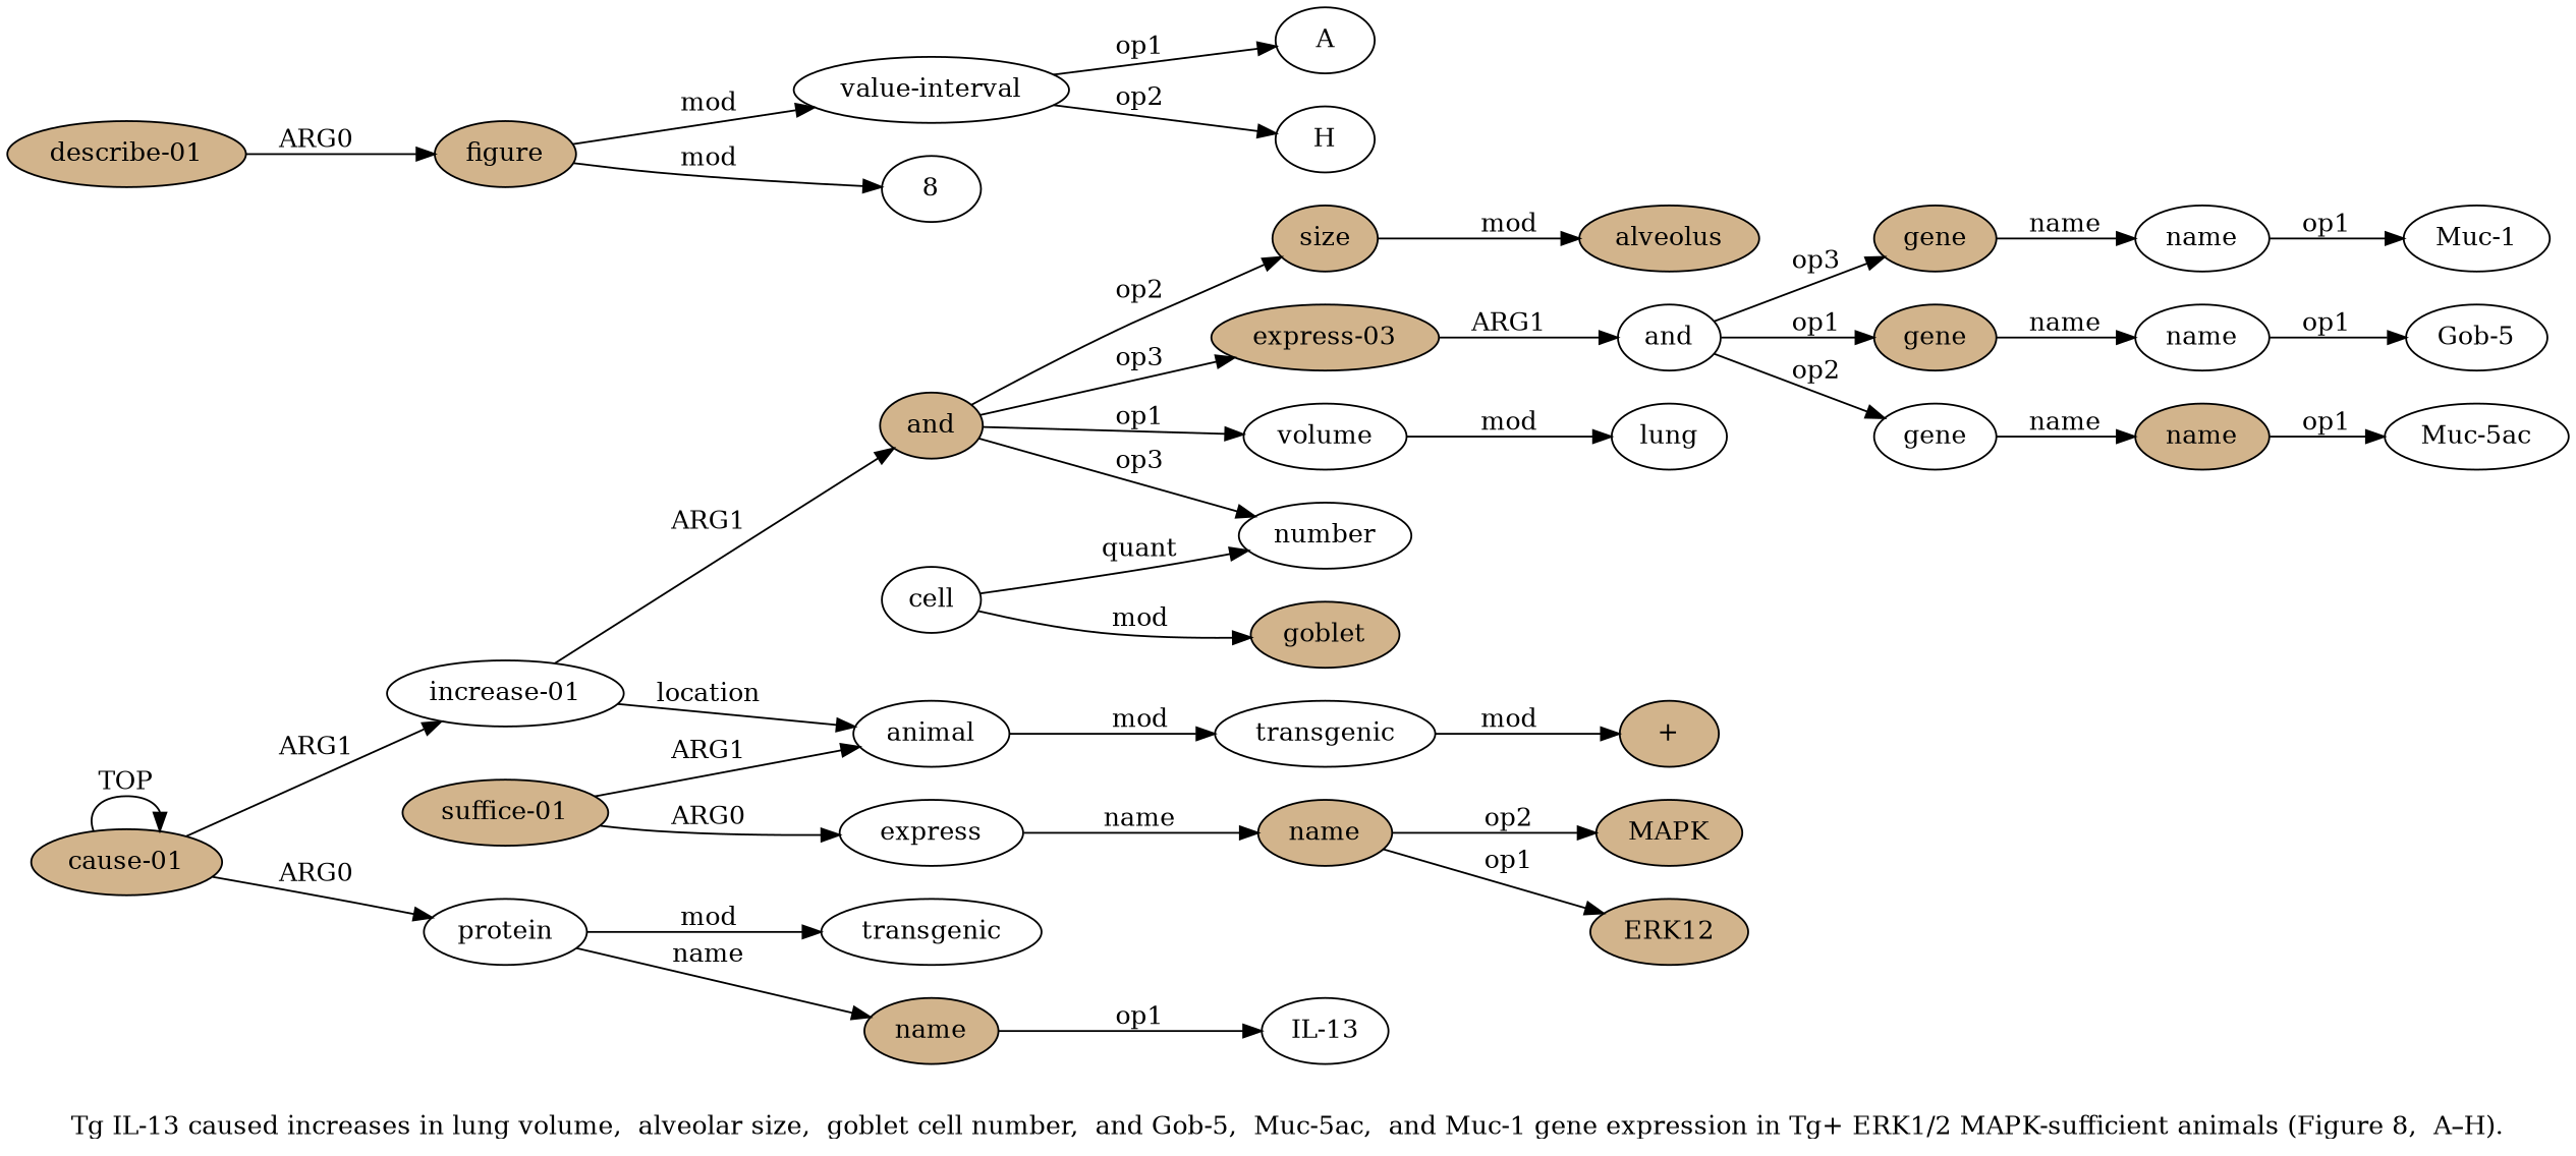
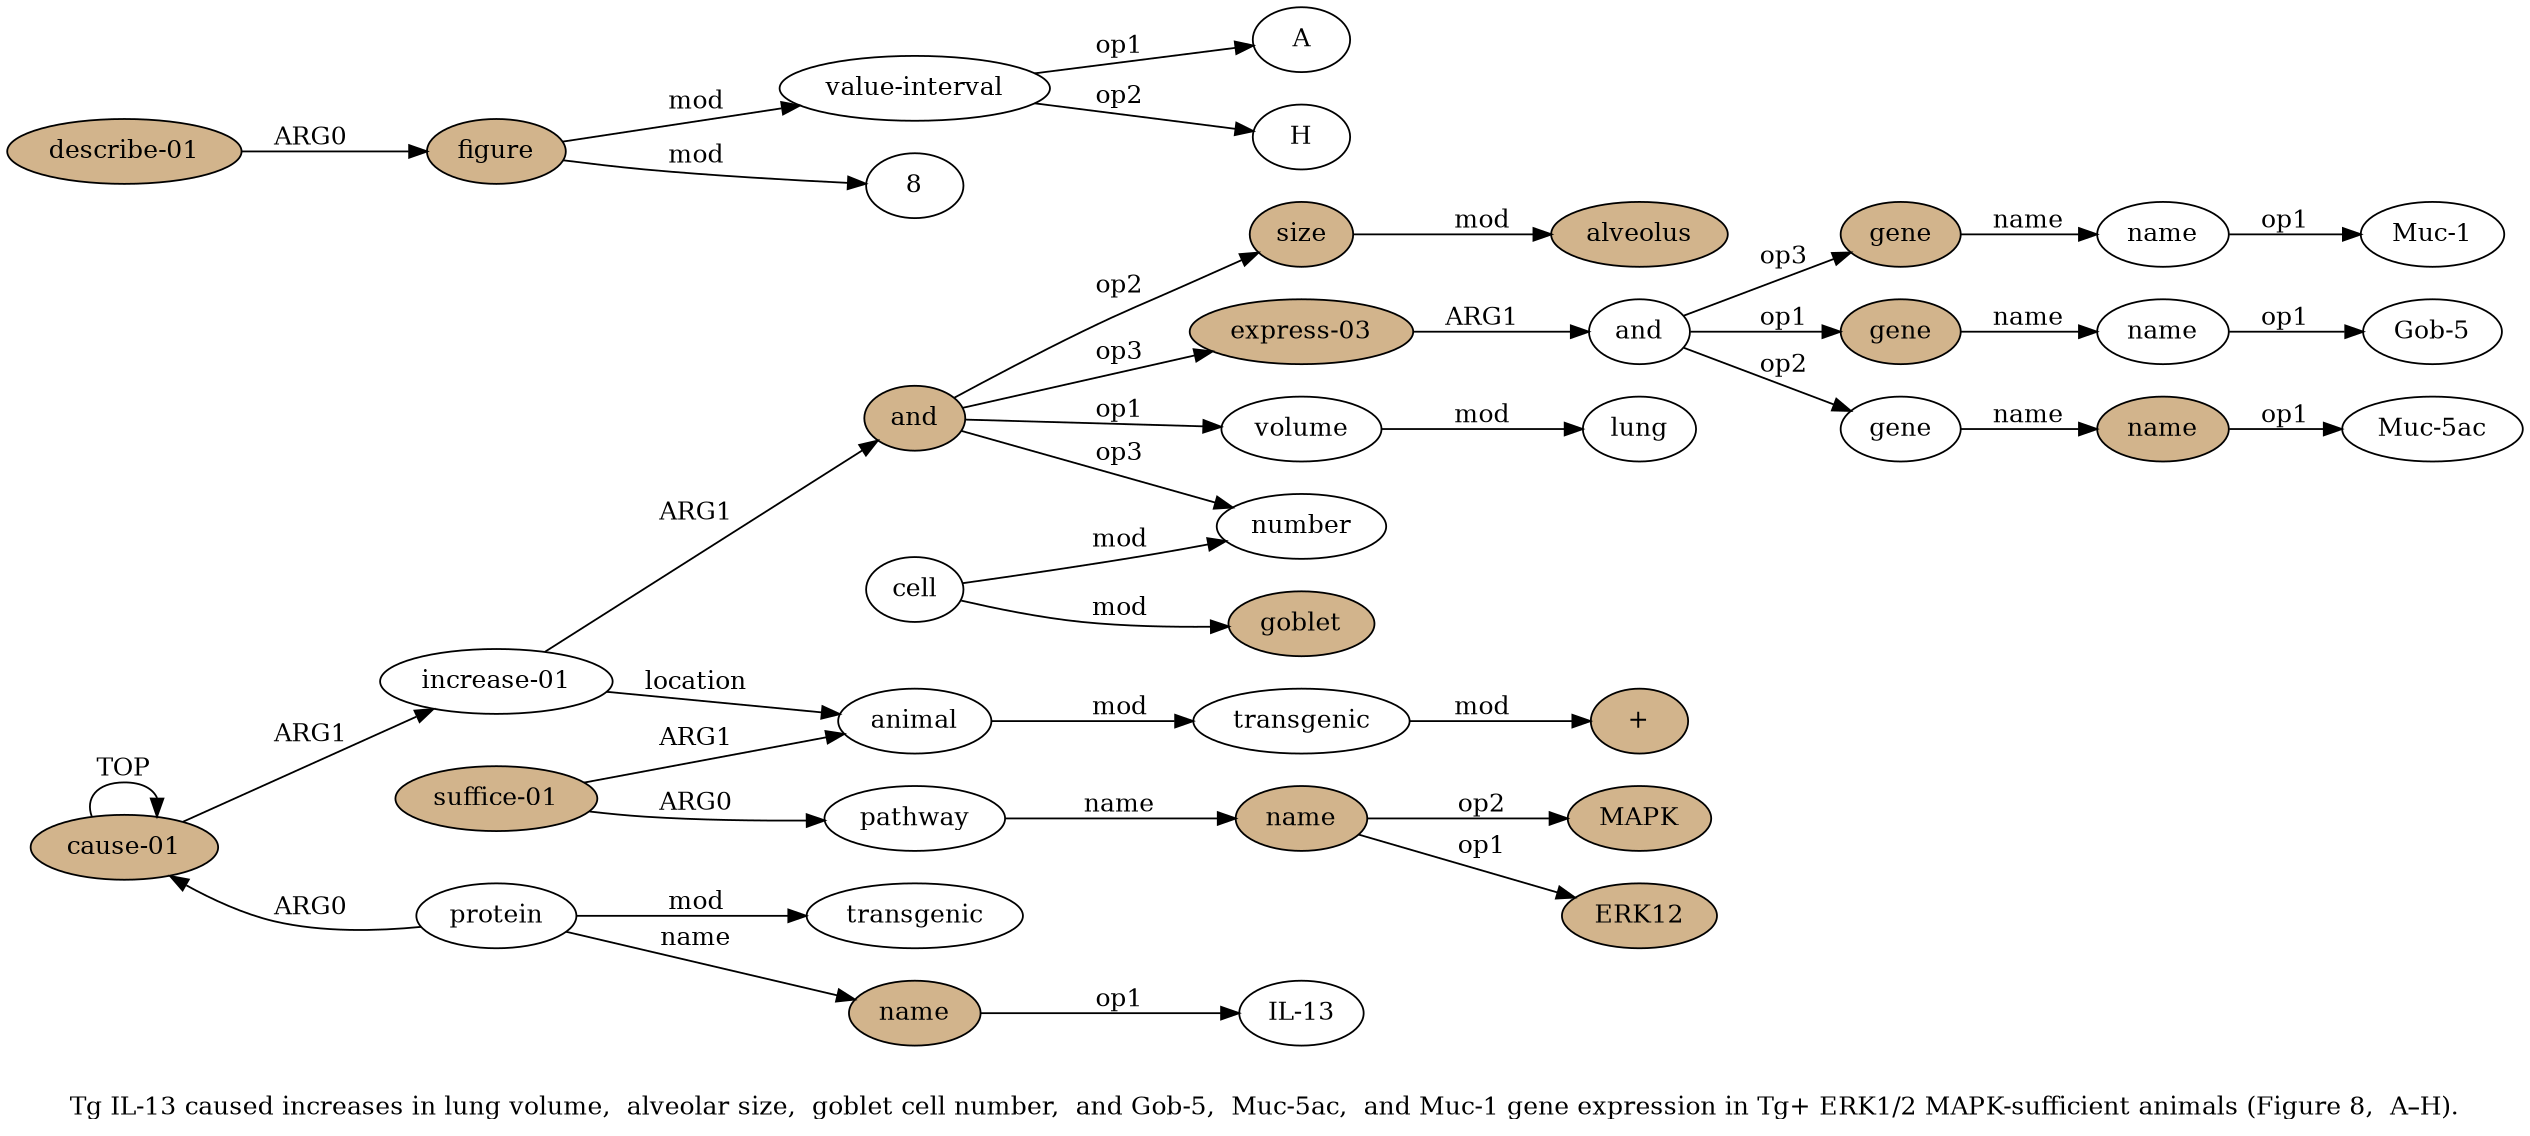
  digraph {
    label="Tg IL-13 caused increases in lung volume,  alveolar size,  goblet cell number,  and Gob-5,  Muc-5ac,  and Muc-1 gene expression in Tg+ ERK1/2 MAPK-sufficient animals (Figure 8,  A–H)."
    rankdir=LR
    node [color=black fillcolor=white gold_ind=-1 gold_label=name style=filled test_ind=-1 test_label=name]
    edge [color=black gold_label=op1 test_label=op1]
    n1 [gold_ind=20 label=name test_ind=20]
    n2 [gold_label="Muc-1" label="Muc-1" test_label="Muc-1"]
    n3 [gold_ind=21 gold_label=animal label=animal test_ind=21 test_label=animal]
    n4 [gold_ind=25 gold_label=transgenic label=transgenic test_ind=25 test_label=transgenic]
    n5 [fillcolor=tan gold_label="+" label="+" test_label="+"]
    n6 [fillcolor=tan gold_ind=22 gold_label="suffice-01" label="suffice-01" test_ind=22 test_label="suffice-01"]
-   n7 [gold_ind=23 gold_label=pathway label=express test_ind=23 test_label=pathway]
+   n7 [gold_ind=23 gold_label=pathway label=pathway test_ind=23 test_label=pathway]
    n8 [fillcolor=tan gold_ind=24 label=name test_ind=24]
    n9 [fillcolor=tan gold_label=MAPK label=MAPK test_label=MAPK]
    n10 [fillcolor=tan gold_label=ERK12 label=ERK12 test_label=ERK12]
    n11 [fillcolor=tan gold_ind=26 gold_label="describe-01" label="describe-01" test_ind=26 test_label="describe-01"]
    n12 [fillcolor=tan gold_ind=27 gold_label=figure label=figure test_ind=27 test_label=figure]
    n13 [gold_ind=28 gold_label="value-interval" label="value-interval" test_ind=28 test_label="value-interval"]
    n14 [gold_label=8 label=8 test_label=8]
    n15 [fillcolor=tan gold_ind=0 gold_label="cause-01" label="cause-01" test_ind=0 test_label="cause-01"]
    n16 [gold_ind=1 gold_label=protein label=protein test_ind=1 test_label=protein]
    n17 [gold_ind=4 gold_label="increase-01" label="increase-01" test_ind=4 test_label="increase-01"]
    n18 [gold_label=A label=A test_label=A]
    n19 [gold_label=H label=H test_label=H]
    n20 [gold_ind=3 gold_label=transgenic label=transgenic test_ind=3 test_label=transgenic]
    n21 [fillcolor=tan gold_ind=2 label=name test_ind=2]
    n22 [fillcolor=tan gold_ind=5 gold_label=and label=and test_ind=5 test_label=and]
    n23 [gold_label="Muc-5ac" label="Muc-5ac" test_label="Muc-5ac"]
    n24 [gold_label="Gob-5" label="Gob-5" test_label="Gob-5"]
    n25 [gold_label="IL-13" label="IL-13" test_label="IL-13"]
    n26 [fillcolor=tan gold_ind=15 gold_label=gene label=gene test_ind=15 test_label=gene]
    n27 [gold_ind=16 label=name test_ind=16]
    n28 [gold_ind=14 gold_label=and label=and test_ind=14 test_label=and]
    n29 [gold_ind=17 gold_label=gene label=gene test_ind=17 test_label=gene]
    n30 [fillcolor=tan gold_ind=19 gold_label=gene label=gene test_ind=19 test_label=gene]
    n31 [fillcolor=tan gold_ind=18 label=name test_ind=18]
    n32 [gold_ind=11 gold_label=cell label=cell test_ind=11 test_label=cell]
    n33 [gold_ind=10 gold_label=number label=number test_ind=10 test_label=number]
    n34 [fillcolor=tan gold_ind=12 gold_label=goblet label=goblet test_ind=12 test_label=goblet]
    n35 [fillcolor=tan gold_ind=13 gold_label="express-03" label="express-03" test_ind=13 test_label="express-03"]
    n36 [gold_ind=6 gold_label=volume label=volume test_ind=6 test_label=volume]
    n37 [fillcolor=tan gold_ind=8 gold_label=size label=size test_ind=8 test_label=size]
    n38 [gold_ind=7 gold_label=lung label=lung test_ind=7 test_label=lung]
    n39 [fillcolor=tan gold_ind=9 gold_label=alveolus label=alveolus test_ind=9 test_label=alveolus]
    n1 -> n2 [label=op1]
    n3 -> n4 [gold_label=mod label=mod test_label=mod]
    n4 -> n5 [gold_label=mod label=mod test_label=mod]
    n6 -> n3 [gold_label=ARG1 label=ARG1 test_label=ARG1]
    n6 -> n7 [gold_label=ARG0 label=ARG0 test_label=ARG0]
    n7 -> n8 [gold_label=name label=name test_label=name]
    n8 -> n9 [gold_label=op2 label=op2 test_label=op2]
    n8 -> n10 [label=op1]
    n11 -> n12 [gold_label=ARG0 label=ARG0 test_label=ARG0]
    n12 -> n13 [gold_label=mod label=mod test_label=mod]
    n12 -> n14 [gold_label=mod label=mod test_label=mod]
    n13 -> n18 [label=op1]
    n13 -> n19 [gold_label=op2 label=op2 test_label=op2]
    n15 -> n15 [gold_label=TOP label=TOP test_label=TOP]
-   n15 -> n16 [gold_label=ARG0 label=ARG0 test_label=ARG0]
+   n16 -> n15 [gold_label=ARG0 label=ARG0 test_label=ARG0]
    n15 -> n17 [gold_label=ARG1 label=ARG1 test_label=ARG1]
    n16 -> n20 [gold_label=mod label=mod test_label=mod]
    n16 -> n21 [gold_label=name label=name test_label=name]
    n17 -> n3 [gold_label=location label=location test_label=location]
    n17 -> n22 [gold_label=ARG1 label=ARG1 test_label=ARG1]
    n21 -> n25 [label=op1]
    n22 -> n33 [gold_label=op3 label=op3 test_label=op3]
    n22 -> n35 [gold_label=op3 label=op3 test_label=op3]
    n22 -> n36 [label=op1]
    n22 -> n37 [gold_label=op2 label=op2 test_label=op2]
    n26 -> n27 [gold_label=name label=name test_label=name]
    n27 -> n24 [label=op1]
    n28 -> n26 [label=op1]
    n28 -> n29 [gold_label=op2 label=op2 test_label=op2]
    n28 -> n30 [gold_label=op3 label=op3 test_label=op3]
    n29 -> n31 [gold_label=name label=name test_label=name]
    n30 -> n1 [gold_label=name label=name test_label=name]
    n31 -> n23 [label=op1]
-   n32 -> n33 [gold_label=quant label=quant test_label=quant]
+   n32 -> n33 [gold_label=quant label=mod test_label=quant]
    n32 -> n34 [gold_label=mod label=mod test_label=mod]
    n35 -> n28 [gold_label=ARG1 label=ARG1 test_label=ARG1]
    n36 -> n38 [gold_label=mod label=mod test_label=mod]
    n37 -> n39 [gold_label=mod label=mod test_label=mod]
  }
